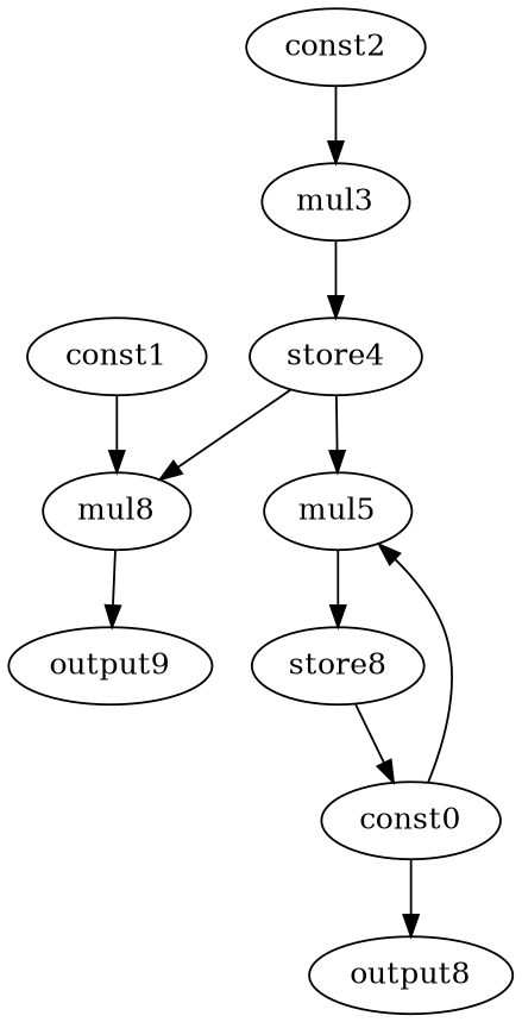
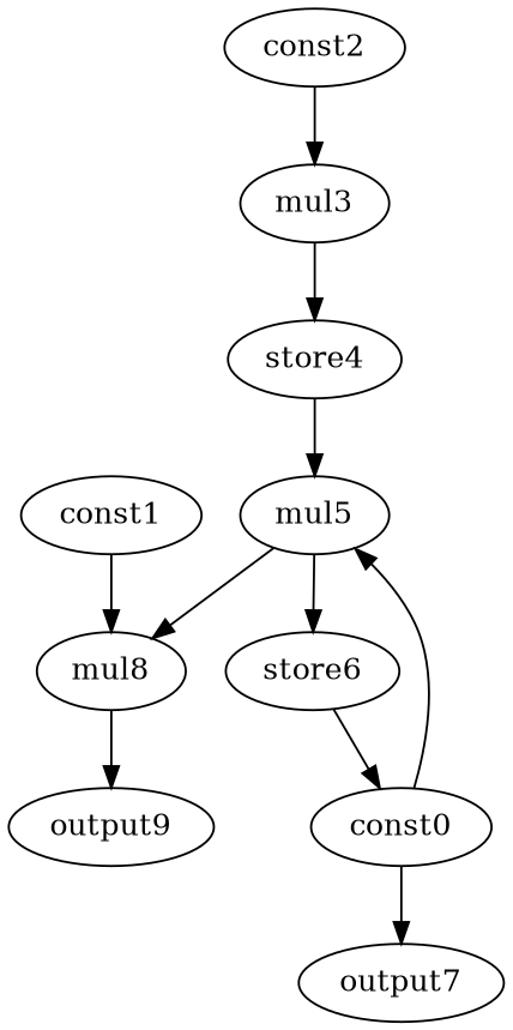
  digraph {
    node [opcode=mul]
    edge [operand=0]
    mul5
    const0 [opcode=const]
-   output7 [opcode=output label=output8]
-   store6 [opcode=store label=store8]
+   output7 [opcode=output]
+   store6 [opcode=store]
    mul8
    const1 [opcode=const]
    mul3
    n8 [label=store4 opcode=load]
    output9 [opcode=output]
    const2 [opcode=const]
    mul5 -> store6 [operand=1]
    const0 -> mul5
    const0 -> output7
    store6 -> const0
    mul8 -> output9
    const1 -> mul8
    mul3 -> n8
    n8 -> mul5 [operand=1]
-   n8 -> mul8 [operand=1]
+   mul5 -> mul8 [operand=1]
    const2 -> mul3 [operand=1]
  }
